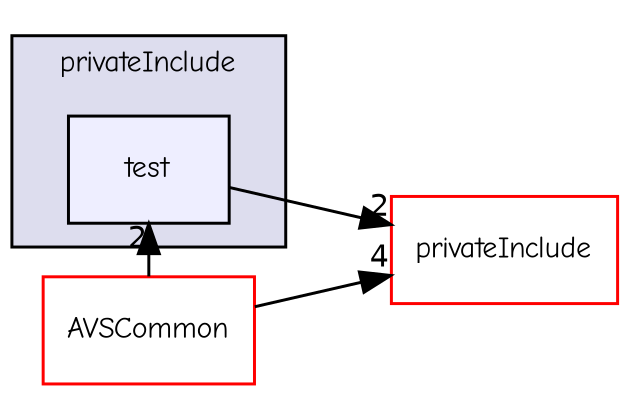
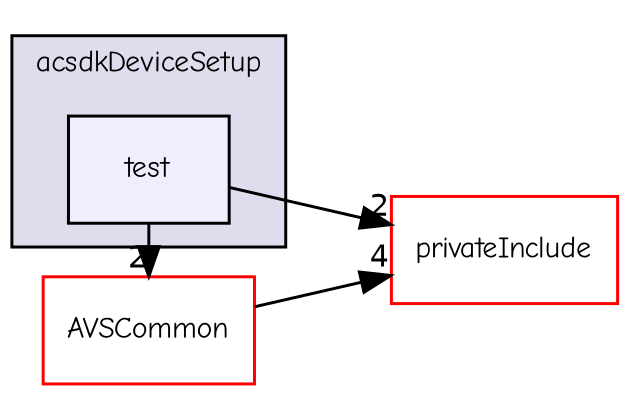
  digraph {
    compound=true
    fontname="Comic Neue"
    rankdir=LR
    node [fillcolor=white fontname="Comic Neue" fontsize=10 shape=box style=filled color=red]
    edge [fontname="Comic Neue" headlabel=2 labeldistance=1.5 labelfontname=Helvetica labelfontsize=10]
    n1 [fillcolor="#eeeeff" label=test pencolor=black color=""]
    n2 [label=privateInclude]
    n3 [label=AVSCommon]
    subgraph cluster_1 {
      bgcolor="#ddddee"
      fontsize=10
-     label=privateInclude
+     label=acsdkDeviceSetup
      pencolor=black
      n1
    }
    n1 -> n2
-   n3 -> n1
+   n1 -> n3
    n3 -> n2 [headlabel=4]
  }
